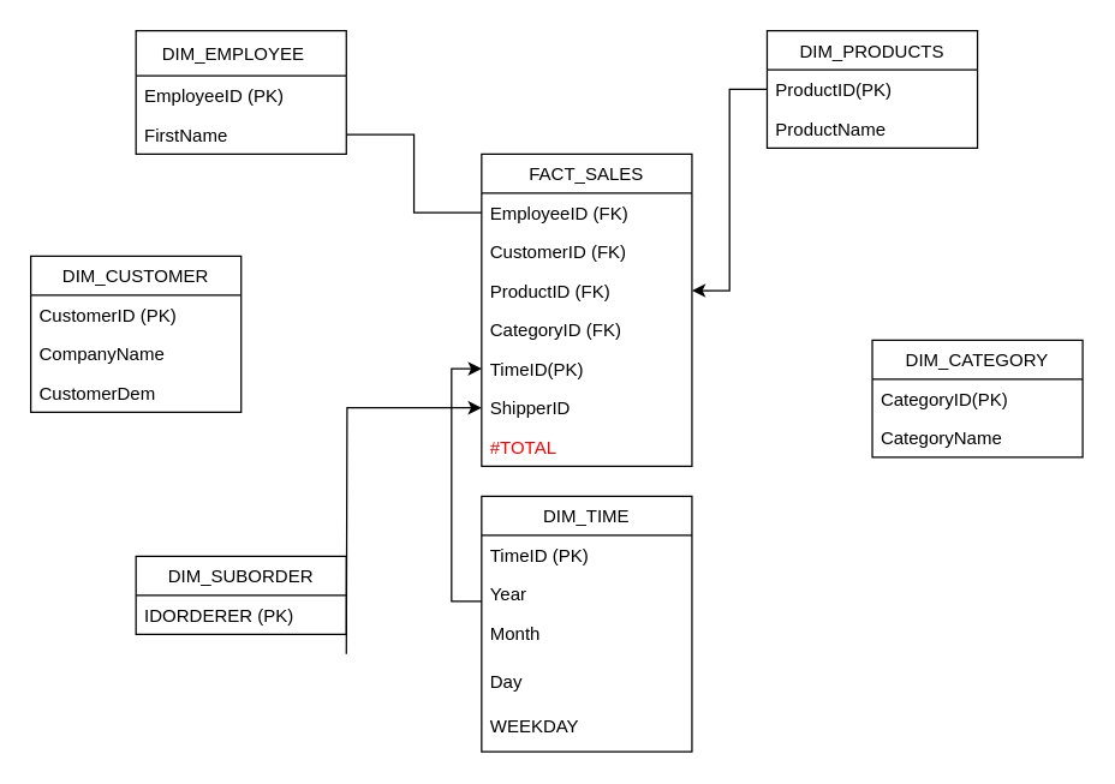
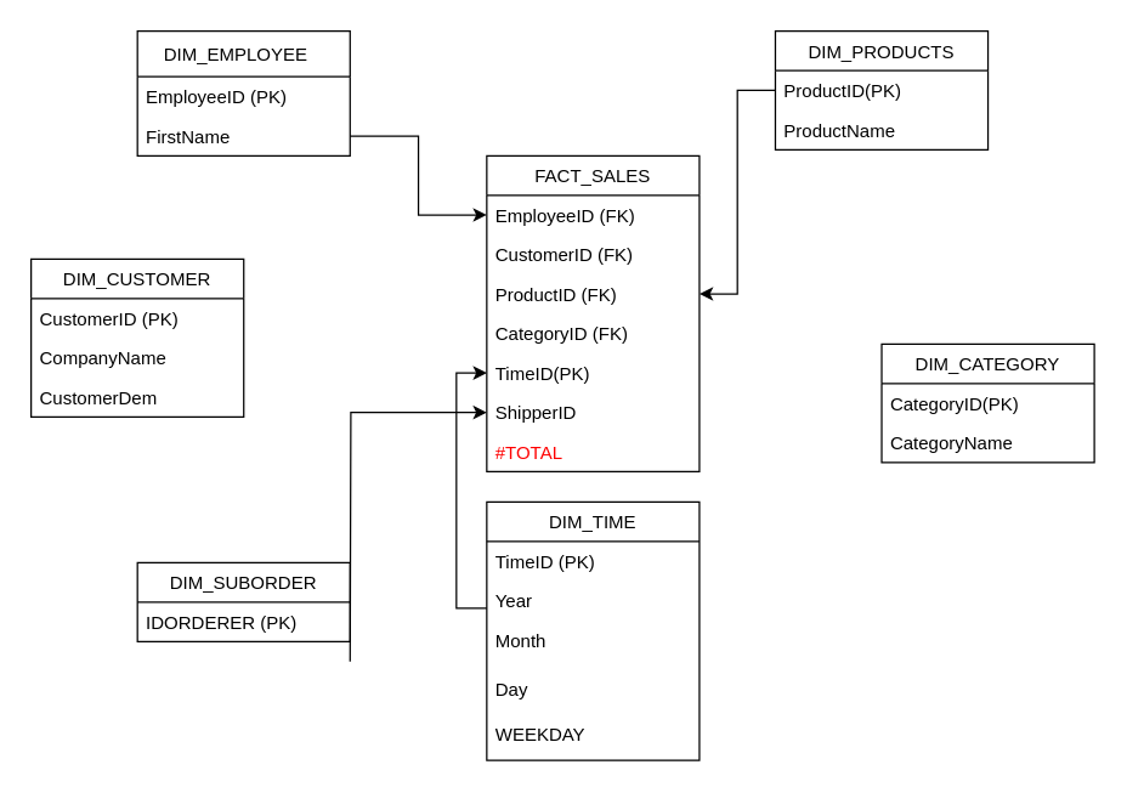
  <mxCell id="0" />
  <mxCell id="1" parent="0" />
  <mxCell id="2" value="DIM_EMPLOYEE   " style="swimlane;fontStyle=0;childLayout=stackLayout;horizontal=1;startSize=30;horizontalStack=0;resizeParent=1;resizeParentMax=0;resizeLast=0;collapsible=1;marginBottom=0;" parent="1" vertex="1"><mxGeometry x="90" y="20" width="140" height="82" as="geometry" /></mxCell>
  <mxCell id="3" value="EmployeeID (PK)" style="text;strokeColor=none;fillColor=none;align=left;verticalAlign=top;spacingLeft=4;spacingRight=4;overflow=hidden;rotatable=0;points=[[0,0.5],[1,0.5]];portConstraint=eastwest;" parent="2" vertex="1"><mxGeometry y="30" width="140" height="26" as="geometry" /></mxCell>
  <mxCell id="4" value="FirstName " style="text;strokeColor=none;fillColor=none;align=left;verticalAlign=top;spacingLeft=4;spacingRight=4;overflow=hidden;rotatable=0;points=[[0,0.5],[1,0.5]];portConstraint=eastwest;" parent="2" vertex="1"><mxGeometry y="56" width="140" height="26" as="geometry" /></mxCell>
  <mxCell id="5" value="FACT_SALES" style="swimlane;fontStyle=0;childLayout=stackLayout;horizontal=1;startSize=26;horizontalStack=0;resizeParent=1;resizeParentMax=0;resizeLast=0;collapsible=1;marginBottom=0;" parent="1" vertex="1"><mxGeometry x="320" y="102" width="140" height="208" as="geometry" /></mxCell>
  <mxCell id="6" value="EmployeeID (FK)" style="text;strokeColor=none;fillColor=none;align=left;verticalAlign=top;spacingLeft=4;spacingRight=4;overflow=hidden;rotatable=0;points=[[0,0.5],[1,0.5]];portConstraint=eastwest;" parent="5" vertex="1"><mxGeometry y="26" width="140" height="26" as="geometry" /></mxCell>
  <mxCell id="7" value="CustomerID (FK)" style="text;strokeColor=none;fillColor=none;align=left;verticalAlign=top;spacingLeft=4;spacingRight=4;overflow=hidden;rotatable=0;points=[[0,0.5],[1,0.5]];portConstraint=eastwest;" parent="5" vertex="1"><mxGeometry y="52" width="140" height="26" as="geometry" /></mxCell>
  <mxCell id="8" value="ProductID (FK)" style="text;strokeColor=none;fillColor=none;align=left;verticalAlign=top;spacingLeft=4;spacingRight=4;overflow=hidden;rotatable=0;points=[[0,0.5],[1,0.5]];portConstraint=eastwest;" parent="5" vertex="1"><mxGeometry y="78" width="140" height="26" as="geometry" /></mxCell>
  <mxCell id="9" value="CategoryID (FK)" style="text;strokeColor=none;fillColor=none;align=left;verticalAlign=top;spacingLeft=4;spacingRight=4;overflow=hidden;rotatable=0;points=[[0,0.5],[1,0.5]];portConstraint=eastwest;" parent="5" vertex="1"><mxGeometry y="104" width="140" height="26" as="geometry" /></mxCell>
  <mxCell id="10" value="TimeID(PK)" style="text;strokeColor=none;fillColor=none;align=left;verticalAlign=top;spacingLeft=4;spacingRight=4;overflow=hidden;rotatable=0;points=[[0,0.5],[1,0.5]];portConstraint=eastwest;" parent="5" vertex="1"><mxGeometry y="130" width="140" height="26" as="geometry" /></mxCell>
  <mxCell id="11" value="ShipperID" style="text;strokeColor=none;fillColor=none;align=left;verticalAlign=top;spacingLeft=4;spacingRight=4;overflow=hidden;rotatable=0;points=[[0,0.5],[1,0.5]];portConstraint=eastwest;" parent="5" vertex="1"><mxGeometry y="156" width="140" height="26" as="geometry" /></mxCell>
  <mxCell id="12" value="#TOTAL" style="text;strokeColor=none;fillColor=none;align=left;verticalAlign=top;spacingLeft=4;spacingRight=4;overflow=hidden;rotatable=0;points=[[0,0.5],[1,0.5]];portConstraint=eastwest;fontColor=#FF0000;" parent="5" vertex="1"><mxGeometry y="182" width="140" height="26" as="geometry" /></mxCell>
  <mxCell id="13" style="edgeStyle=orthogonalEdgeStyle;rounded=0;orthogonalLoop=1;jettySize=auto;html=1;entryX=0;entryY=0.5;entryDx=0;entryDy=0;fontColor=#FF0000;" parent="1" source="14" target="10" edge="1"><mxGeometry relative="1" as="geometry"><Array as="points"><mxPoint x="300" y="400" /><mxPoint x="300" y="245" /></Array></mxGeometry></mxCell>
  <mxCell id="14" value="DIM_TIME" style="swimlane;fontStyle=0;childLayout=stackLayout;horizontal=1;startSize=26;horizontalStack=0;resizeParent=1;resizeParentMax=0;resizeLast=0;collapsible=1;marginBottom=0;" parent="1" vertex="1"><mxGeometry x="320" y="330" width="140" height="170" as="geometry" /></mxCell>
  <mxCell id="15" value="TimeID (PK)" style="text;strokeColor=none;fillColor=none;align=left;verticalAlign=top;spacingLeft=4;spacingRight=4;overflow=hidden;rotatable=0;points=[[0,0.5],[1,0.5]];portConstraint=eastwest;" parent="14" vertex="1"><mxGeometry y="26" width="140" height="26" as="geometry" /></mxCell>
  <mxCell id="16" value="Year" style="text;strokeColor=none;fillColor=none;align=left;verticalAlign=top;spacingLeft=4;spacingRight=4;overflow=hidden;rotatable=0;points=[[0,0.5],[1,0.5]];portConstraint=eastwest;" parent="14" vertex="1"><mxGeometry y="52" width="140" height="26" as="geometry" /></mxCell>
  <mxCell id="17" value="Month" style="text;strokeColor=none;fillColor=none;align=left;verticalAlign=top;spacingLeft=4;spacingRight=4;overflow=hidden;rotatable=0;points=[[0,0.5],[1,0.5]];portConstraint=eastwest;" parent="14" vertex="1"><mxGeometry y="78" width="140" height="32" as="geometry" /></mxCell>
  <mxCell id="18" value="Day" style="text;strokeColor=none;fillColor=none;align=left;verticalAlign=top;spacingLeft=4;spacingRight=4;overflow=hidden;rotatable=0;points=[[0,0.5],[1,0.5]];portConstraint=eastwest;" parent="14" vertex="1"><mxGeometry y="110" width="140" height="30" as="geometry" /></mxCell>
  <mxCell id="19" value="WEEKDAY " style="text;strokeColor=none;fillColor=none;align=left;verticalAlign=top;spacingLeft=4;spacingRight=4;overflow=hidden;rotatable=0;points=[[0,0.5],[1,0.5]];portConstraint=eastwest;" vertex="1" parent="14"><mxGeometry y="140" width="140" height="30" as="geometry" /></mxCell>
- <mxCell id="20" style="edgeStyle=orthogonalEdgeStyle;rounded=0;orthogonalLoop=1;jettySize=auto;html=1;fontColor=#FF0000;endArrow=none;" parent="1" source="4" target="6" edge="1"><mxGeometry relative="1" as="geometry" /></mxCell>
+ <mxCell id="20" style="edgeStyle=orthogonalEdgeStyle;rounded=0;orthogonalLoop=1;jettySize=auto;html=1;fontColor=#FF0000;" parent="1" source="4" target="6" edge="1"><mxGeometry relative="1" as="geometry" /></mxCell>
  <mxCell id="21" value="DIM_CUSTOMER" style="swimlane;fontStyle=0;childLayout=stackLayout;horizontal=1;startSize=26;horizontalStack=0;resizeParent=1;resizeParentMax=0;resizeLast=0;collapsible=1;marginBottom=0;" parent="1" vertex="1"><mxGeometry x="20" y="170" width="140" height="104" as="geometry" /></mxCell>
  <mxCell id="22" value="CustomerID (PK)" style="text;strokeColor=none;fillColor=none;align=left;verticalAlign=top;spacingLeft=4;spacingRight=4;overflow=hidden;rotatable=0;points=[[0,0.5],[1,0.5]];portConstraint=eastwest;" parent="21" vertex="1"><mxGeometry y="26" width="140" height="26" as="geometry" /></mxCell>
  <mxCell id="23" value="CompanyName " style="text;strokeColor=none;fillColor=none;align=left;verticalAlign=top;spacingLeft=4;spacingRight=4;overflow=hidden;rotatable=0;points=[[0,0.5],[1,0.5]];portConstraint=eastwest;" parent="21" vertex="1"><mxGeometry y="52" width="140" height="26" as="geometry" /></mxCell>
  <mxCell id="24" value="CustomerDem" style="text;strokeColor=none;fillColor=none;align=left;verticalAlign=top;spacingLeft=4;spacingRight=4;overflow=hidden;rotatable=0;points=[[0,0.5],[1,0.5]];portConstraint=eastwest;" parent="21" vertex="1"><mxGeometry y="78" width="140" height="26" as="geometry" /></mxCell>
  <mxCell id="25" value="DIM_PRODUCTS" style="swimlane;fontStyle=0;childLayout=stackLayout;horizontal=1;startSize=26;horizontalStack=0;resizeParent=1;resizeParentMax=0;resizeLast=0;collapsible=1;marginBottom=0;" parent="1" vertex="1"><mxGeometry x="510" y="20" width="140" height="78" as="geometry" /></mxCell>
  <mxCell id="26" value="ProductID(PK)" style="text;strokeColor=none;fillColor=none;align=left;verticalAlign=top;spacingLeft=4;spacingRight=4;overflow=hidden;rotatable=0;points=[[0,0.5],[1,0.5]];portConstraint=eastwest;" parent="25" vertex="1"><mxGeometry y="26" width="140" height="26" as="geometry" /></mxCell>
  <mxCell id="27" value="ProductName" style="text;strokeColor=none;fillColor=none;align=left;verticalAlign=top;spacingLeft=4;spacingRight=4;overflow=hidden;rotatable=0;points=[[0,0.5],[1,0.5]];portConstraint=eastwest;" parent="25" vertex="1"><mxGeometry y="52" width="140" height="26" as="geometry" /></mxCell>
  <mxCell id="28" style="edgeStyle=orthogonalEdgeStyle;rounded=0;orthogonalLoop=1;jettySize=auto;html=1;entryX=1;entryY=0.5;entryDx=0;entryDy=0;fontColor=#FF0000;" parent="1" source="26" target="8" edge="1"><mxGeometry relative="1" as="geometry" /></mxCell>
  <mxCell id="29" value="DIM_CATEGORY" style="swimlane;fontStyle=0;childLayout=stackLayout;horizontal=1;startSize=26;horizontalStack=0;resizeParent=1;resizeParentMax=0;resizeLast=0;collapsible=1;marginBottom=0;" parent="1" vertex="1"><mxGeometry x="580" y="226" width="140" height="78" as="geometry" /></mxCell>
  <mxCell id="30" value="CategoryID(PK)" style="text;strokeColor=none;fillColor=none;align=left;verticalAlign=top;spacingLeft=4;spacingRight=4;overflow=hidden;rotatable=0;points=[[0,0.5],[1,0.5]];portConstraint=eastwest;" parent="29" vertex="1"><mxGeometry y="26" width="140" height="26" as="geometry" /></mxCell>
  <mxCell id="31" value="CategoryName" style="text;strokeColor=none;fillColor=none;align=left;verticalAlign=top;spacingLeft=4;spacingRight=4;overflow=hidden;rotatable=0;points=[[0,0.5],[1,0.5]];portConstraint=eastwest;" parent="29" vertex="1"><mxGeometry y="52" width="140" height="26" as="geometry" /></mxCell>
  <mxCell id="32" value="DIM_SUBORDER" style="swimlane;fontStyle=0;childLayout=stackLayout;horizontal=1;startSize=26;horizontalStack=0;resizeParent=1;resizeParentMax=0;resizeLast=0;collapsible=1;marginBottom=0;fontColor=#000000;" parent="1" vertex="1"><mxGeometry x="90" y="370" width="140" height="52" as="geometry" /></mxCell>
  <mxCell id="33" value="IDORDERER (PK)" style="text;strokeColor=none;fillColor=none;align=left;verticalAlign=top;spacingLeft=4;spacingRight=4;overflow=hidden;rotatable=0;points=[[0,0.5],[1,0.5]];portConstraint=eastwest;" parent="32" vertex="1"><mxGeometry y="26" width="140" height="26" as="geometry" /></mxCell>
  <mxCell id="34" style="edgeStyle=orthogonalEdgeStyle;rounded=0;orthogonalLoop=1;jettySize=auto;html=1;entryX=0;entryY=0.5;entryDx=0;entryDy=0;fontColor=#000000;" parent="1" target="11" edge="1"><mxGeometry relative="1" as="geometry"><mxPoint x="230" y="435" as="sourcePoint" /></mxGeometry></mxCell>
